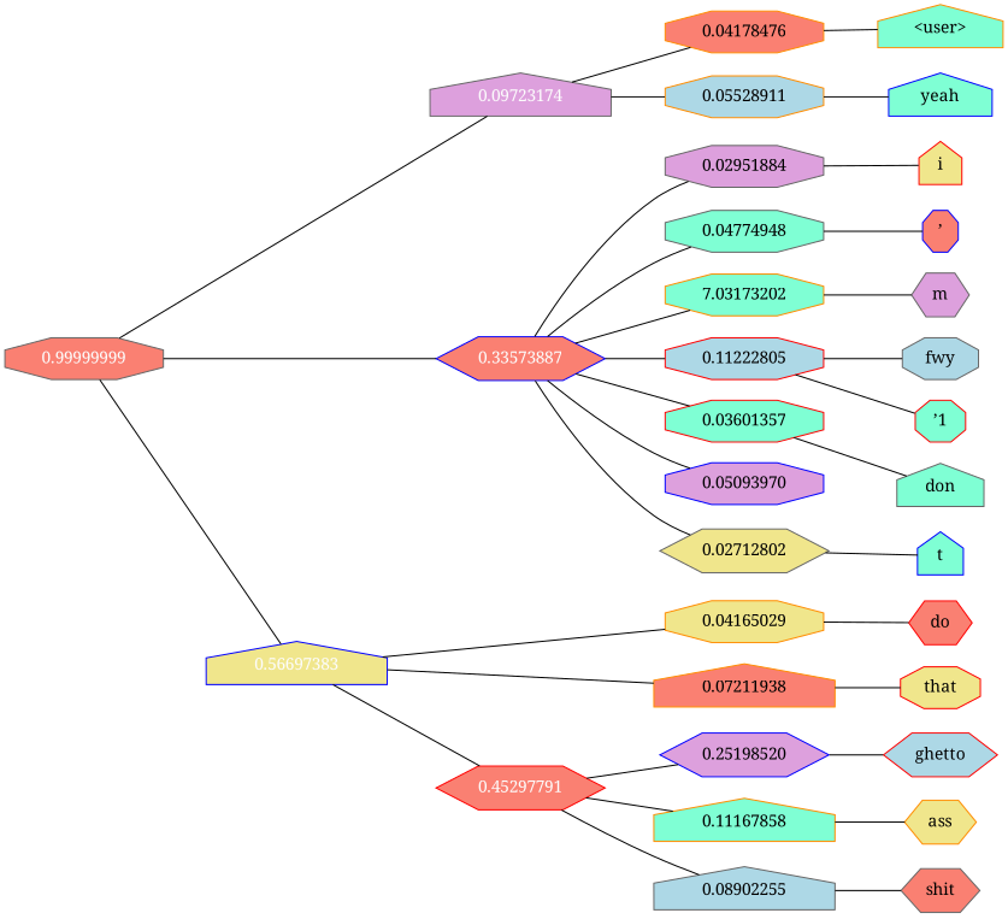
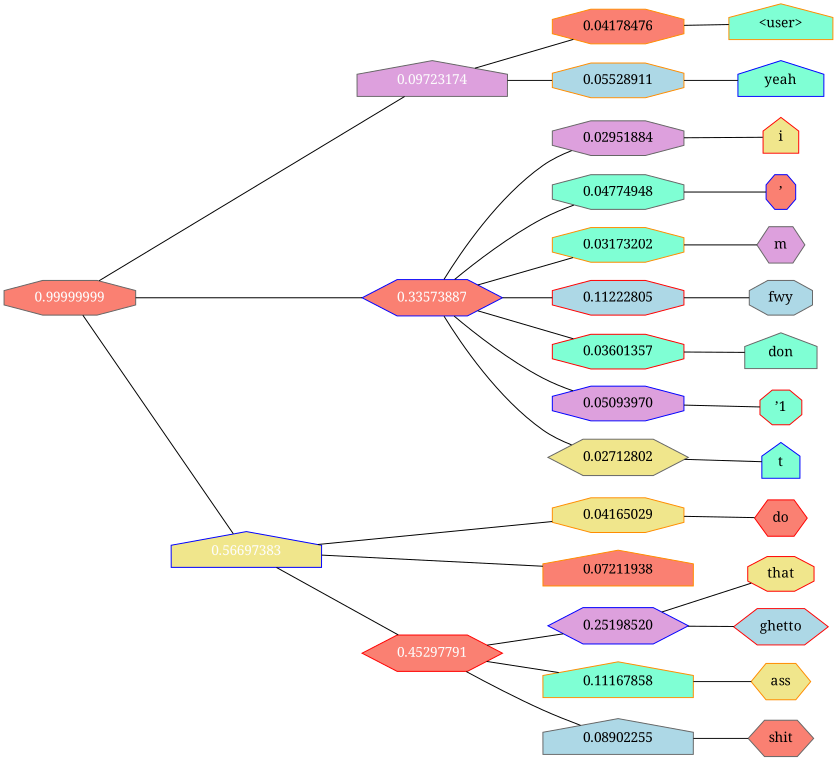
  graph {
    fontname="Noto Serif"
    rankdir=LR
    node [color=gray40 fillcolor=aquamarine fontname="Noto Serif" format=png nodesep=0.001 ordering=out overlap_scaling=0.01 ranksep=0.001 shape=octagon style=filled]
    edge [fontname="Noto Serif"]
    n1 [color=darkorange height=0.15 label="\<user\>" shape=house style="filled,solid" width=0.15]
    n2 [color=blue height=0.15 label=yeah shape=house style="filled,solid" width=0.15]
    n3 [color=red fillcolor=khaki height=0.15 label=i shape=house style="filled,solid" width=0.15]
    n4 [color=blue fillcolor=salmon height=0.15 label="’" style="filled,solid" width=0.15]
    n5 [fillcolor=plum height=0.15 label=m shape=hexagon style="filled,solid" width=0.15]
    n6 [fillcolor=lightblue height=0.15 label=fwy style="filled,solid" width=0.15]
    n7 [height=0.15 label=don shape=house style="filled,solid" width=0.15]
    n8 [color=red height=0.15 label="’1" style="filled,solid" width=0.15]
    n9 [color=blue height=0.15 label=t shape=house style="filled,solid" width=0.15]
    n10 [color=red fillcolor=salmon height=0.15 label=do shape=hexagon style="filled,solid" width=0.15]
    n11 [color=red fillcolor=khaki height=0.15 label=that style="filled,solid" width=0.15]
    n12 [color=red fillcolor=lightblue height=0.15 label=ghetto shape=hexagon style="filled,solid" width=0.15]
    n13 [color=darkorange fillcolor=khaki height=0.15 label=ass shape=hexagon style="filled,solid" width=0.15]
    n14 [fillcolor=salmon height=0.15 label=shit shape=hexagon style="filled,solid" width=0.15]
    n15 [color=darkorange fillcolor=salmon fontcolor=black height=0.15 label=0.04178476 width=0.15]
    n16 [color=darkorange fillcolor=lightblue fontcolor=black height=0.15 label=0.05528911 width=0.15]
    n17 [fillcolor=plum fontcolor=black height=0.15 label=0.02951884 width=0.15]
    n18 [fontcolor=black height=0.15 label=0.04774948 width=0.15]
-   n19 [color=darkorange fontcolor=black height=0.15 label=7.03173202 width=0.15]
+   n19 [color=darkorange fontcolor=black height=0.15 label=0.03173202 width=0.15]
    n20 [color=red fillcolor=lightblue fontcolor=black height=0.15 label=0.11222805 width=0.15]
    n21 [color=red fontcolor=black height=0.15 label=0.03601357 width=0.15]
    n22 [color=blue fillcolor=plum fontcolor=black height=0.15 label=0.05093970 width=0.15]
    n23 [fillcolor=khaki fontcolor=black height=0.15 label=0.02712802 shape=hexagon width=0.15]
    n24 [color=darkorange fillcolor=khaki fontcolor=black height=0.15 label=0.04165029 width=0.15]
    n25 [color=darkorange fillcolor=salmon fontcolor=black height=0.15 label=0.07211938 shape=house width=0.15]
    n26 [color=blue fillcolor=plum fontcolor=black height=0.15 label=0.25198520 shape=hexagon width=0.15]
    n27 [color=darkorange fontcolor=black height=0.15 label=0.11167858 shape=house width=0.15]
    n28 [fillcolor=lightblue fontcolor=black height=0.15 label=0.08902255 shape=house width=0.15]
    n29 [fillcolor=salmon fontcolor=grey99 height=0.15 label=0.99999999 width=0.15]
    n30 [fillcolor=plum fontcolor=grey99 height=0.15 label=0.09723174 shape=house width=0.15]
    n31 [color=blue fillcolor=salmon fontcolor=grey99 height=0.15 label=0.33573887 shape=hexagon width=0.15]
    n32 [color=blue fillcolor=khaki fontcolor=grey99 height=0.15 label=0.56697383 shape=house width=0.15]
    n33 [color=red fillcolor=salmon fontcolor=grey99 height=0.15 label=0.45297791 shape=hexagon width=0.15]
    subgraph sub_1 {
      rank=same
      n1
      n2
      n3
      n4
      n5
      n6
      n7
      n8
      n9
      n10
      n11
      n12
      n13
      n14
    }
    subgraph sub_2 {
      rank=same
      n15
      n16
      n17
      n18
      n19
      n20
      n21
      n22
      n23
      n24
      n25
      n26
      n27
      n28
    }
    n15 -- n1
    n16 -- n2
    n17 -- n3
    n18 -- n4
    n19 -- n5
    n20 -- n6
    n21 -- n7
-   n20 -- n8
+   n22 -- n8
    n23 -- n9
    n24 -- n10
-   n25 -- n11
+   n26 -- n11
    n26 -- n12
    n27 -- n13
    n28 -- n14
    n29 -- n30
    n29 -- n31
    n29 -- n32
    n30 -- n15
    n30 -- n16
    n31 -- n17
    n31 -- n18
    n31 -- n19
    n31 -- n20
    n31 -- n21
    n31 -- n22
    n31 -- n23
    n32 -- n24
    n32 -- n25
    n32 -- n33
    n33 -- n26
    n33 -- n27
    n33 -- n28
  }
